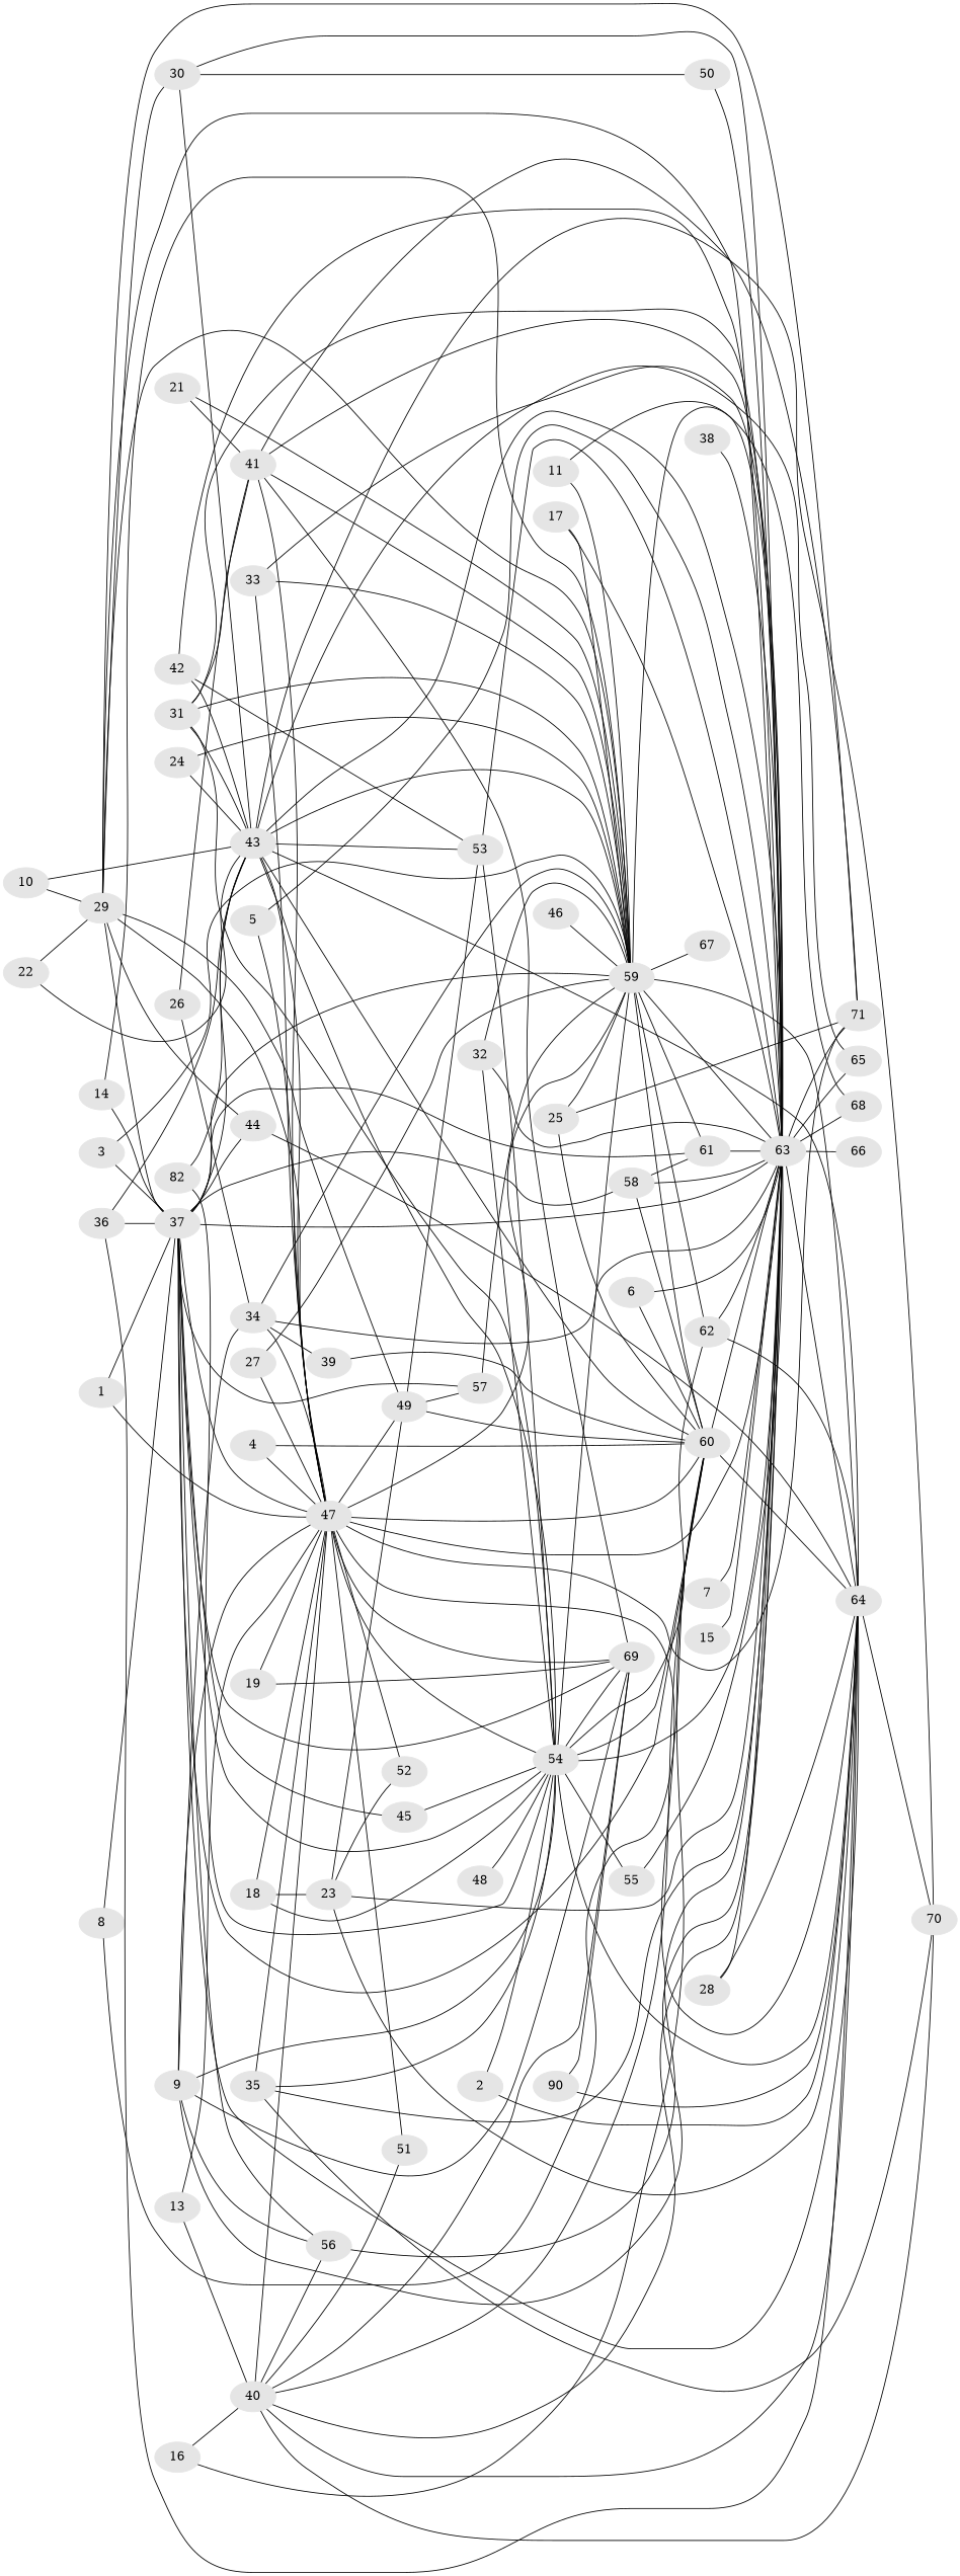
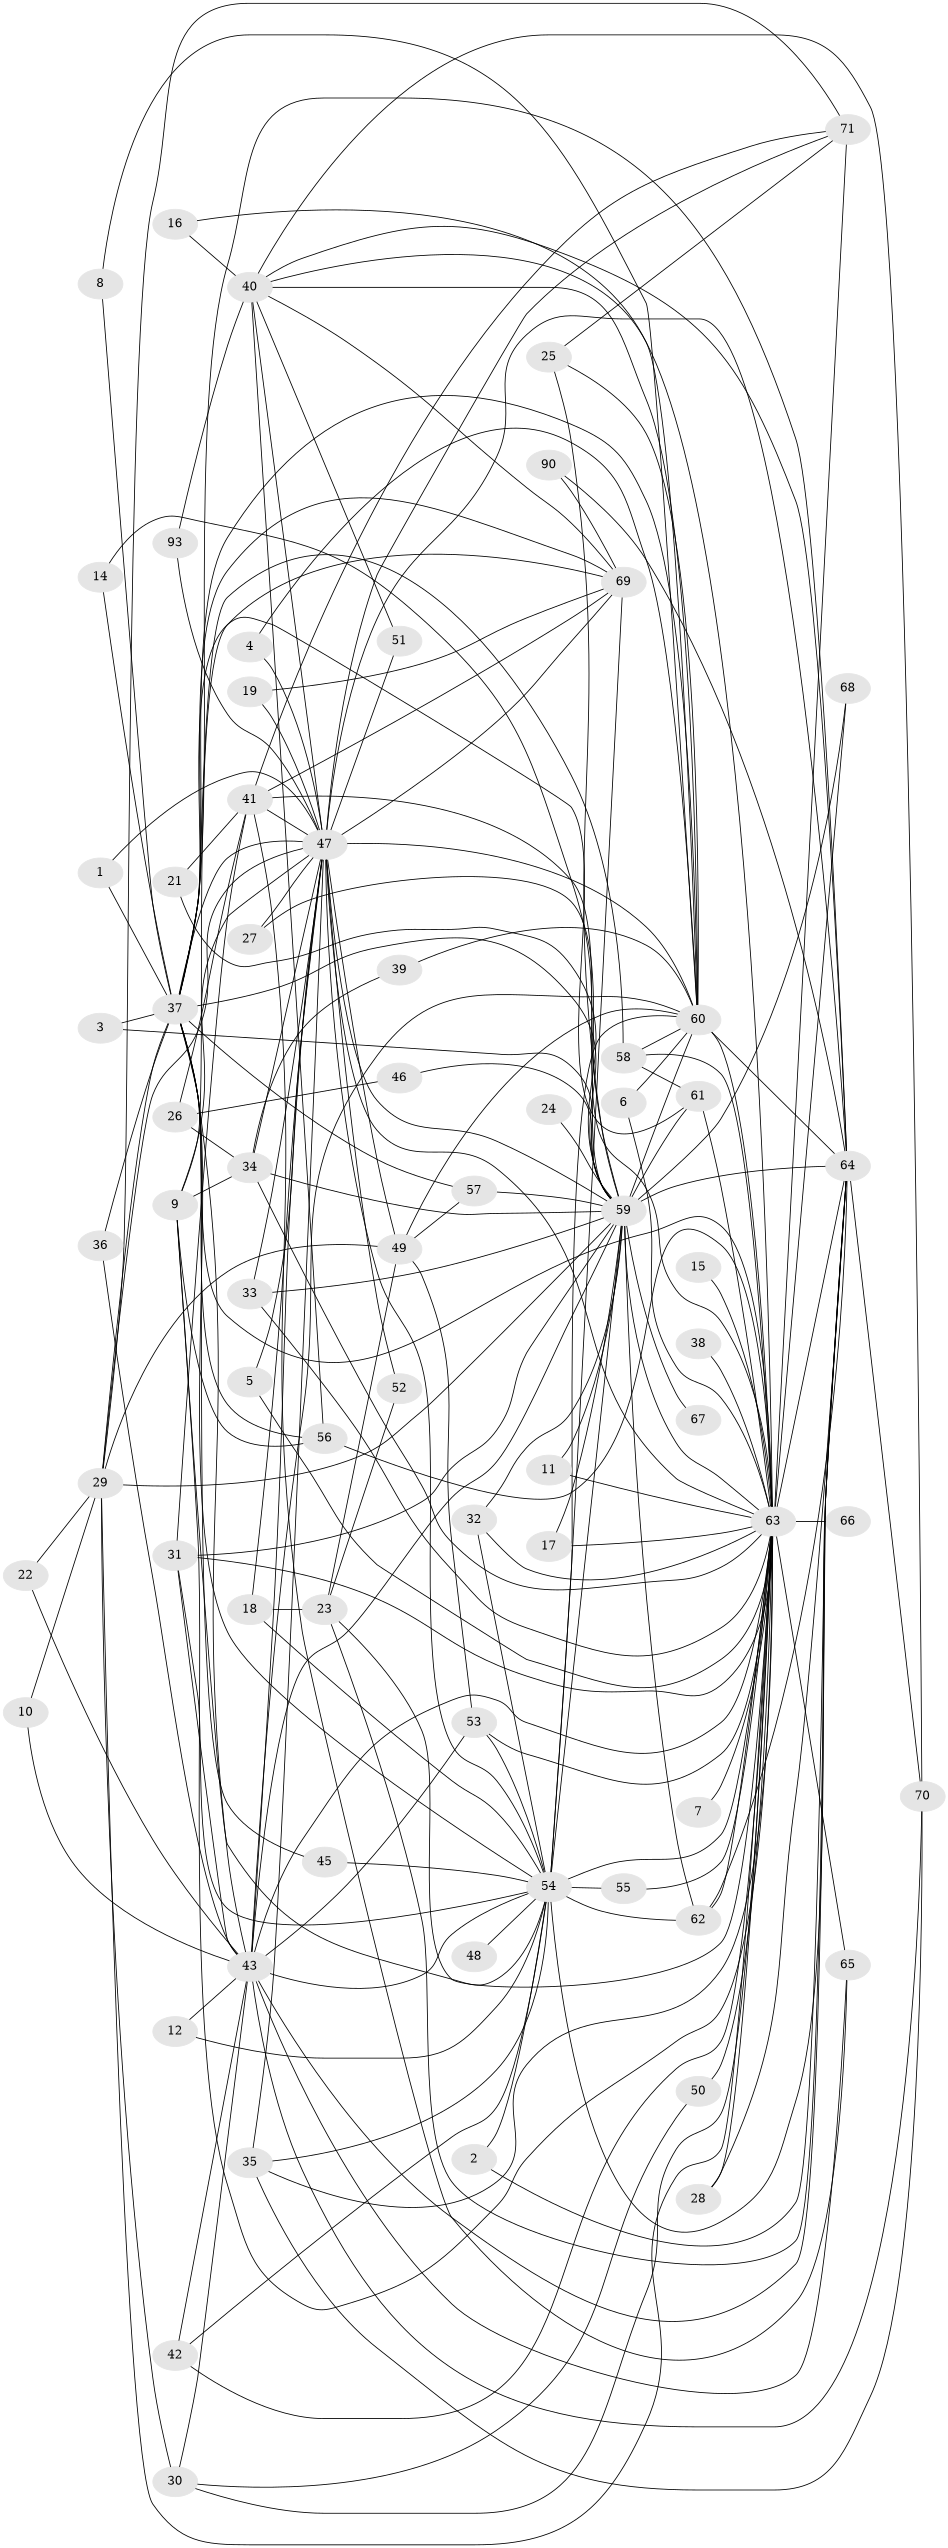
  graph {
    rankdir=LR
    node [color=gray90 style=filled]
    edge [weight=1.0]
    1
    37
    47
    54
    64
    59
    60
    63
    43
    56
    69
-   44
    45
    57
    58
    61
    49
    52
    71
    51
    2
    55
    62
    70
    3
    67
    68
    4
    5
    65
    66
    6
    7
    53
    8
    9
    34
    39
    10
    29
    30
    11
-   12 [label=82]
-   13
+   12
+   13 [label=93]
    40
    14
    15
    16
    17
    18
    23
    19
    n53 [label=90]
    21
    41
    22
    24
    25
    26
    46
    27
    28
    50
    31
    32
    33
    35
    36
    38
    42
    48
    1 -- 37
    1 -- 47
    37 -- 47
    37 -- 54
    37 -- 64
    37 -- 59 [weight=2.0]
    37 -- 60
    37 -- 63 [weight=2.0]
    37 -- 43
    37 -- 56
    37 -- 69
-   37 -- 44
    37 -- 45
    37 -- 57
    37 -- 58
    37 -- 61
    47 -- 54
    47 -- 64 [weight=2.0]
    47 -- 59 [weight=2.0]
    47 -- 60
    47 -- 63 [weight=2.0]
    47 -- 69
    47 -- 49 [weight=2.0]
    47 -- 52
    47 -- 71
    47 -- 51
    54 -- 64
    54 -- 59 [weight=2.0]
    54 -- 60 [weight=2.0]
    54 -- 63 [weight=2.0]
    54 -- 69
    54 -- 55
    54 -- 62 [weight=2.0]
    64 -- 70
    59 -- 64 [weight=4.0]
    59 -- 60 [weight=3.0]
    59 -- 63 [weight=5.0]
    59 -- 61 [weight=2.0]
    59 -- 62
    59 -- 67 [weight=2.0]
    59 -- 68
    60 -- 64 [weight=2.0]
    60 -- 63 [weight=3.0]
    63 -- 64 [weight=2.0]
    63 -- 71
    63 -- 68
    63 -- 65 [weight=2.0]
    63 -- 66 [weight=2.0]
    43 -- 47 [weight=2.0]
    43 -- 54
    43 -- 64
    43 -- 59 [weight=2.0]
    43 -- 60
    43 -- 63 [weight=2.0]
    43 -- 70
    43 -- 65
    43 -- 53
    56 -- 63 [weight=2.0]
-   44 -- 64
    45 -- 54
    57 -- 59
    58 -- 60
    58 -- 63
    58 -- 61
    61 -- 63 [weight=2.0]
    49 -- 60
    49 -- 57
    49 -- 53
    2 -- 54
    2 -- 64
    55 -- 63
    62 -- 64
    62 -- 63 [weight=2.0]
    3 -- 37
    3 -- 59
    4 -- 47
    4 -- 60
    5 -- 47
    5 -- 63
    6 -- 60
    6 -- 63
    7 -- 63
    53 -- 54
    53 -- 63
    8 -- 37
    8 -- 60
    9 -- 47
    9 -- 54
    9 -- 63
    9 -- 56
    9 -- 69
    9 -- 34
    34 -- 47
    34 -- 59
    34 -- 63
    34 -- 39
    39 -- 60
    10 -- 43
    10 -- 29
    29 -- 37
    29 -- 47
    29 -- 59
    29 -- 63
-   29 -- 44
    29 -- 49
    29 -- 71
    29 -- 30
    30 -- 63 [weight=2.0]
    30 -- 43
    30 -- 50
    11 -- 59
    11 -- 63
    12 -- 54
    12 -- 43
    13 -- 47
    13 -- 40
    40 -- 47
    40 -- 64
    40 -- 60
    40 -- 63
    40 -- 56
    40 -- 69
    40 -- 51
    40 -- 70
    14 -- 37
    14 -- 59
    15 -- 63
    16 -- 60
    16 -- 40
    17 -- 59
    17 -- 63
    18 -- 47
    18 -- 54
    18 -- 23
    23 -- 64
    23 -- 63
    23 -- 49
    23 -- 52
    19 -- 47
    19 -- 69
    n53 -- 64
    n53 -- 69
    21 -- 59
    21 -- 41
    41 -- 47
-   41 -- 59
+   41 -- 65
    41 -- 63 [weight=2.0]
    41 -- 69
    41 -- 71
    22 -- 43
    22 -- 29
    24 -- 59
-   24 -- 43
    25 -- 59
    25 -- 60
    25 -- 71
    26 -- 34
    26 -- 41
+   26 -- 46
    46 -- 59
    27 -- 47
    27 -- 59
    28 -- 64
    28 -- 63
    50 -- 63 [weight=2.0]
    31 -- 54
    31 -- 59 [weight=2.0]
    31 -- 63
    31 -- 43
    31 -- 41
    32 -- 54
    32 -- 59
    32 -- 63
    33 -- 47
    33 -- 59
    33 -- 63
    35 -- 47
    35 -- 54
    35 -- 63
    35 -- 70
    36 -- 37
-   36 -- 64
    36 -- 43
    38 -- 63
-   42 -- 53 [weight=2.0]
+   42 -- 54 [weight=2.0]
    42 -- 63
    42 -- 43
    48 -- 54 [weight=2.0]
  }
